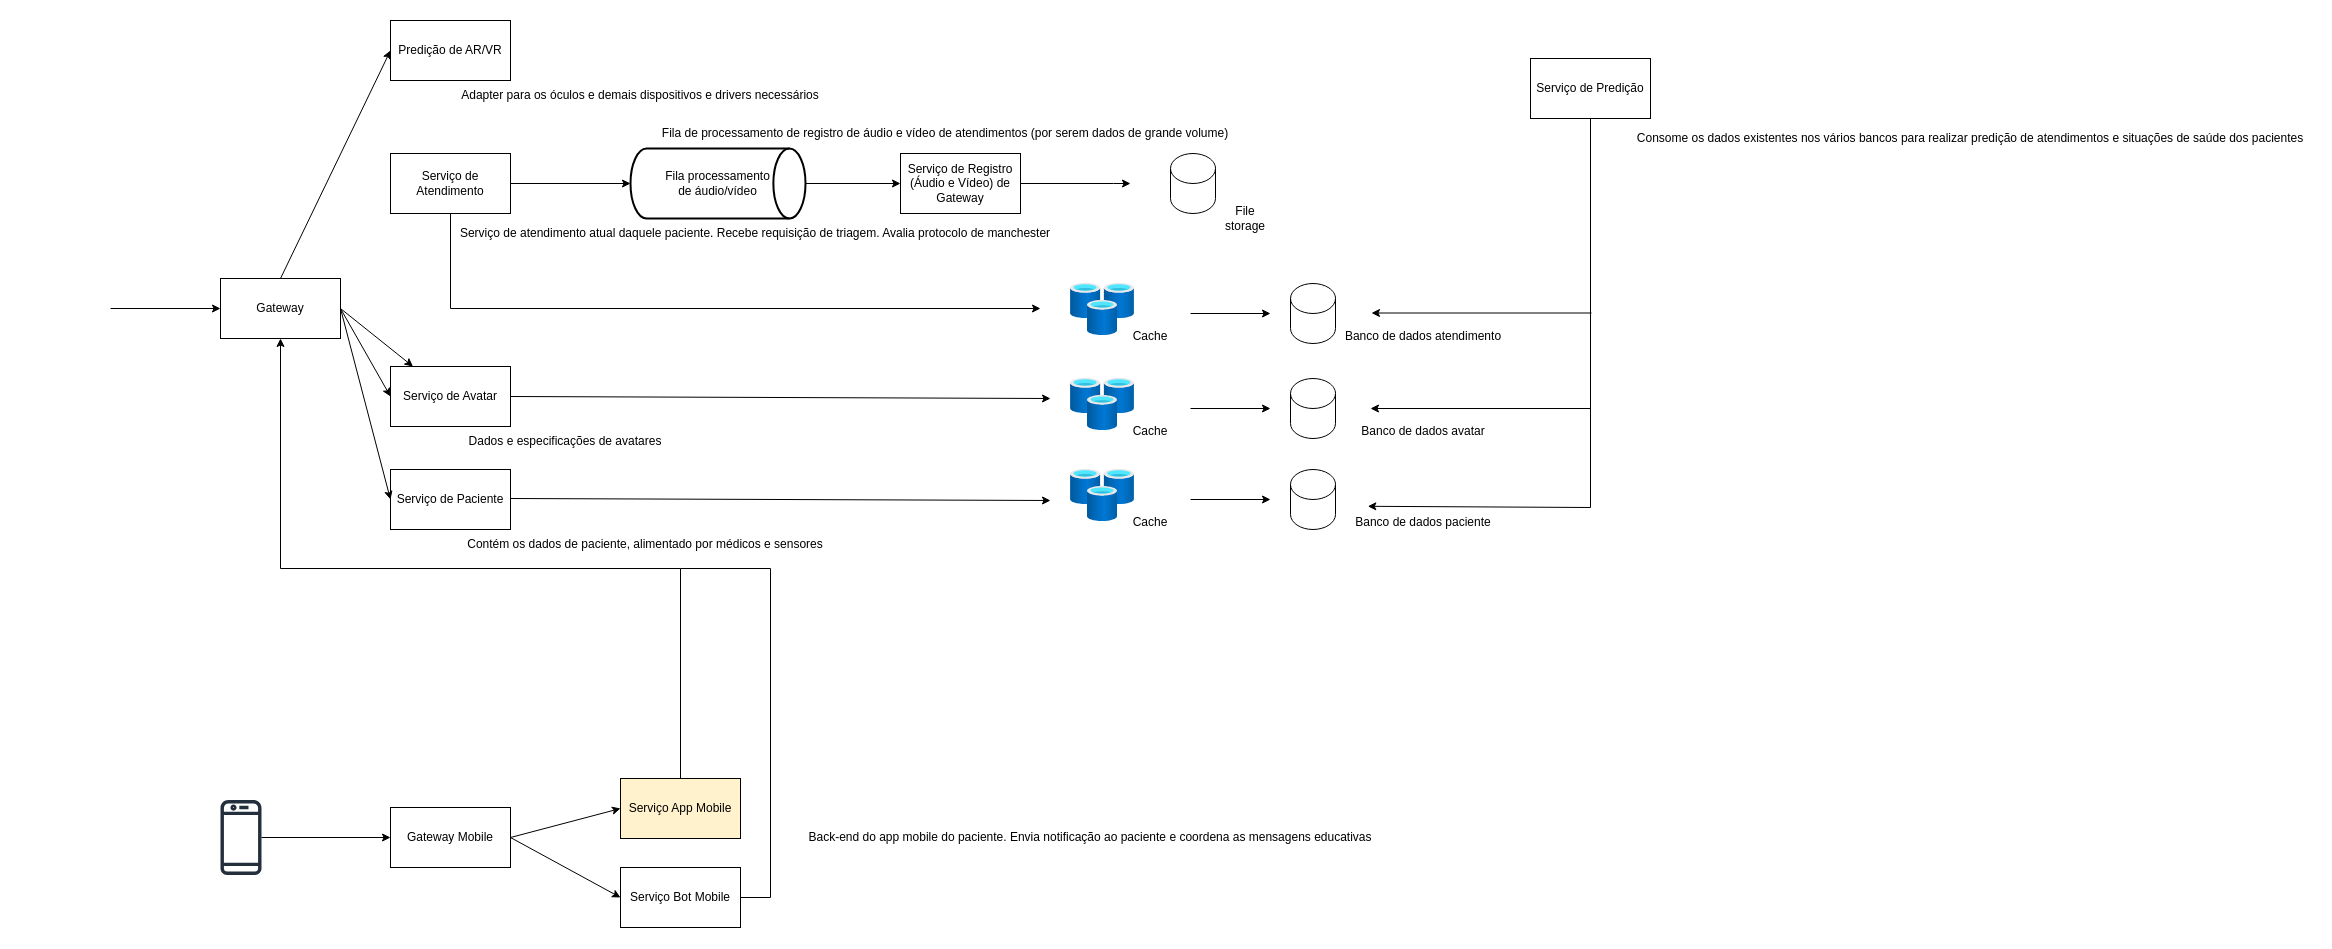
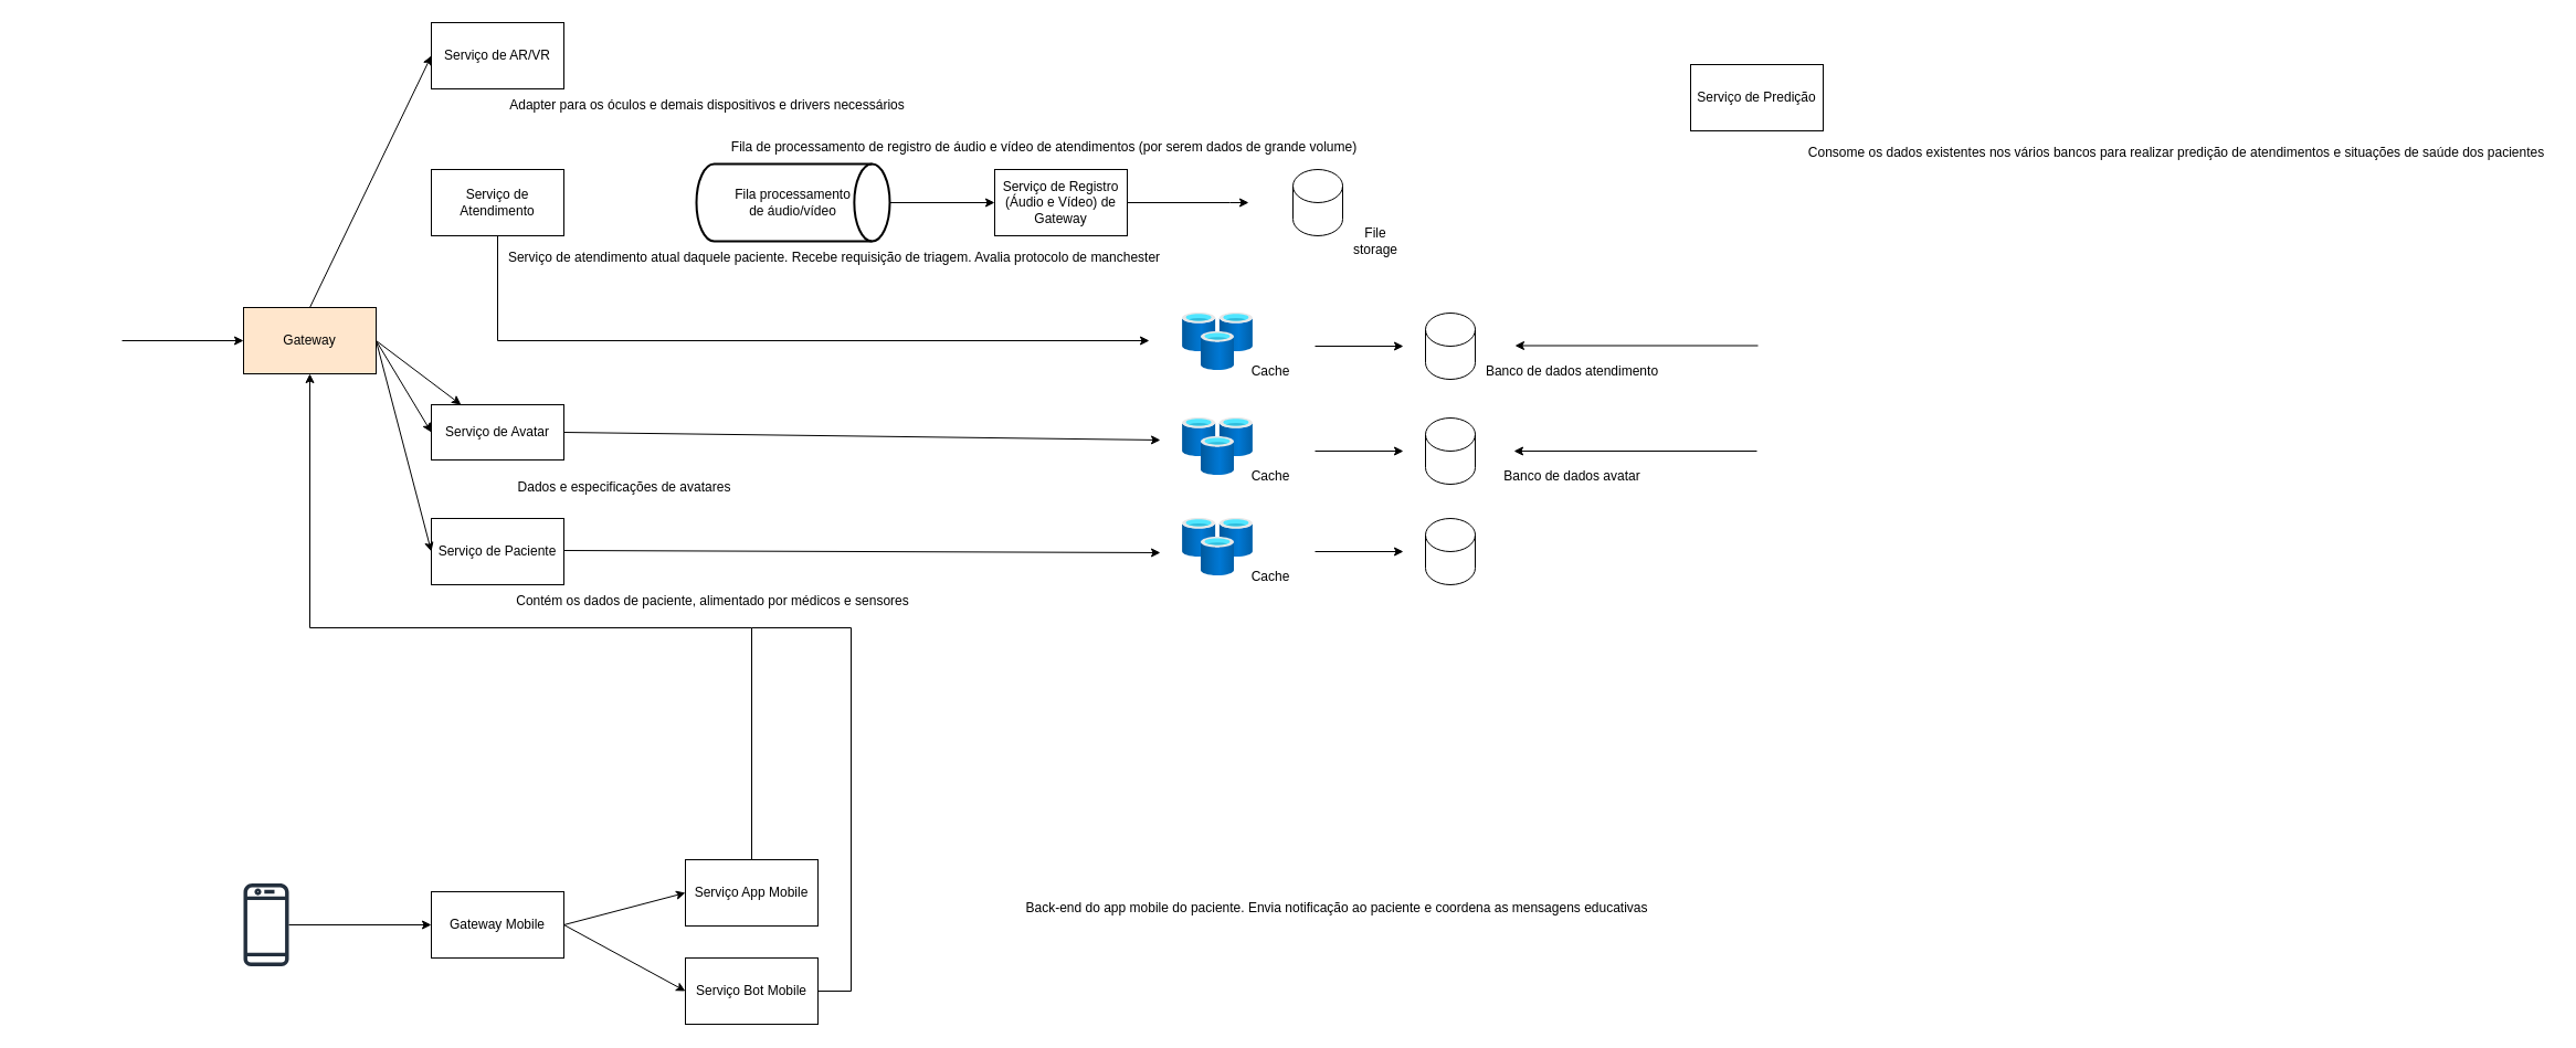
  <mxCell id="0" />
  <mxCell id="1" parent="0" />
- <mxCell id="2" value="Gateway" style="rounded=0;whiteSpace=wrap;html=1;" vertex="1" parent="1"><mxGeometry x="220" y="278" width="120" height="60" as="geometry" /></mxCell>
+ <mxCell id="2" value="Gateway" style="rounded=0;whiteSpace=wrap;html=1;fillColor=#ffe6cc;" vertex="1" parent="1"><mxGeometry x="220" y="278" width="120" height="60" as="geometry" /></mxCell>
  <mxCell id="3" value="Fila processamento &lt;br&gt;de áudio/vídeo" style="strokeWidth=2;html=1;shape=mxgraph.flowchart.direct_data;whiteSpace=wrap;" vertex="1" parent="1"><mxGeometry x="630" y="148" width="175" height="70" as="geometry" /></mxCell>
- <mxCell id="4" value="Predição de AR/VR" style="rounded=0;whiteSpace=wrap;html=1;" vertex="1" parent="1"><mxGeometry x="390" y="20" width="120" height="60" as="geometry" /></mxCell>
+ <mxCell id="4" value="Serviço de AR/VR" style="rounded=0;whiteSpace=wrap;html=1;" vertex="1" parent="1"><mxGeometry x="390" y="20" width="120" height="60" as="geometry" /></mxCell>
  <mxCell id="5" value="Serviço de Atendimento" style="rounded=0;whiteSpace=wrap;html=1;" vertex="1" parent="1"><mxGeometry x="390" y="153" width="120" height="60" as="geometry" /></mxCell>
- <mxCell id="6" value="Serviço de Avatar" style="rounded=0;whiteSpace=wrap;html=1;" vertex="1" parent="1"><mxGeometry x="390" y="366" width="120" height="60" as="geometry" /></mxCell>
+ <mxCell id="6" value="Serviço de Avatar" style="rounded=0;whiteSpace=wrap;html=1;" vertex="1" parent="1"><mxGeometry x="390" y="366" width="120" height="50" as="geometry" /></mxCell>
  <mxCell id="7" value="Serviço de Paciente" style="rounded=0;whiteSpace=wrap;html=1;" vertex="1" parent="1"><mxGeometry x="390" y="469" width="120" height="60" as="geometry" /></mxCell>
- <mxCell id="8" value="Serviço App Mobile" style="rounded=0;whiteSpace=wrap;html=1;fillColor=#fff2cc;" vertex="1" parent="1"><mxGeometry x="620" y="778" width="120" height="60" as="geometry" /></mxCell>
+ <mxCell id="8" value="Serviço App Mobile" style="rounded=0;whiteSpace=wrap;html=1;" vertex="1" parent="1"><mxGeometry x="620" y="778" width="120" height="60" as="geometry" /></mxCell>
  <mxCell id="9" value="Serviço Bot Mobile" style="rounded=0;whiteSpace=wrap;html=1;" vertex="1" parent="1"><mxGeometry x="620" y="867" width="120" height="60" as="geometry" /></mxCell>
  <mxCell id="10" value="Serviço de Registro (Áudio e Vídeo) de Gateway" style="rounded=0;whiteSpace=wrap;html=1;" vertex="1" parent="1"><mxGeometry x="900" y="153" width="120" height="60" as="geometry" /></mxCell>
  <mxCell id="11" value="Serviço de Predição" style="rounded=0;whiteSpace=wrap;html=1;" vertex="1" parent="1"><mxGeometry x="1530" y="58" width="120" height="60" as="geometry" /></mxCell>
  <mxCell id="12" value="" style="sketch=0;outlineConnect=0;fontColor=#232F3E;gradientColor=none;fillColor=#232F3D;strokeColor=none;dashed=0;verticalLabelPosition=bottom;verticalAlign=top;align=center;html=1;fontSize=12;fontStyle=0;aspect=fixed;pointerEvents=1;shape=mxgraph.aws4.mobile_client;" vertex="1" parent="1"><mxGeometry x="220" y="798" width="41" height="78" as="geometry" /></mxCell>
  <mxCell id="13" value="Adapter para os óculos e demais dispositivos e drivers necessários" style="text;html=1;strokeColor=none;fillColor=none;align=center;verticalAlign=middle;whiteSpace=wrap;rounded=0;" vertex="1" parent="1"><mxGeometry x="450" y="80" width="380" height="30" as="geometry" /></mxCell>
  <mxCell id="14" value="Gateway Mobile" style="rounded=0;whiteSpace=wrap;html=1;" vertex="1" parent="1"><mxGeometry x="390" y="807" width="120" height="60" as="geometry" /></mxCell>
  <mxCell id="15" value="" style="endArrow=classic;html=1;rounded=0;entryX=0;entryY=0.5;entryDx=0;entryDy=0;" edge="1" parent="1" source="12" target="14"><mxGeometry width="50" height="50" relative="1" as="geometry"><mxPoint x="520" y="698" as="sourcePoint" /><mxPoint x="570" y="648" as="targetPoint" /></mxGeometry></mxCell>
  <mxCell id="16" value="" style="endArrow=classic;html=1;rounded=0;entryX=0;entryY=0.5;entryDx=0;entryDy=0;exitX=1;exitY=0.5;exitDx=0;exitDy=0;" edge="1" parent="1" source="14" target="8"><mxGeometry width="50" height="50" relative="1" as="geometry"><mxPoint x="520" y="698" as="sourcePoint" /><mxPoint x="570" y="648" as="targetPoint" /></mxGeometry></mxCell>
  <mxCell id="17" value="" style="endArrow=classic;html=1;rounded=0;exitX=1;exitY=0.5;exitDx=0;exitDy=0;entryX=0;entryY=0.5;entryDx=0;entryDy=0;" edge="1" parent="1" source="14" target="9"><mxGeometry width="50" height="50" relative="1" as="geometry"><mxPoint x="520" y="698" as="sourcePoint" /><mxPoint x="570" y="648" as="targetPoint" /></mxGeometry></mxCell>
  <mxCell id="18" value="" style="shape=image;html=1;verticalAlign=top;verticalLabelPosition=bottom;labelBackgroundColor=#ffffff;imageAspect=0;aspect=fixed;image=https://cdn0.iconfinder.com/data/icons/analytic-investment-and-balanced-scorecard/512/12_3d_Glasses_Vr_Movie-128.png" vertex="1" parent="1"><mxGeometry x="20" y="258" width="100" height="100" as="geometry" /></mxCell>
  <mxCell id="19" value="" style="endArrow=classic;html=1;rounded=0;entryX=0;entryY=0.5;entryDx=0;entryDy=0;" edge="1" parent="1" target="2"><mxGeometry width="50" height="50" relative="1" as="geometry"><mxPoint x="110" y="308" as="sourcePoint" /><mxPoint x="570" y="378" as="targetPoint" /></mxGeometry></mxCell>
  <mxCell id="20" value="" style="endArrow=classic;html=1;rounded=0;exitX=0.5;exitY=0;exitDx=0;exitDy=0;entryX=0.5;entryY=1;entryDx=0;entryDy=0;" edge="1" parent="1" source="8" target="2"><mxGeometry width="50" height="50" relative="1" as="geometry"><mxPoint x="520" y="428" as="sourcePoint" /><mxPoint x="280" y="568" as="targetPoint" /><Array as="points"><mxPoint x="680" y="568" /><mxPoint x="280" y="568" /></Array></mxGeometry></mxCell>
  <mxCell id="21" value="" style="endArrow=none;html=1;rounded=0;exitX=1;exitY=0.5;exitDx=0;exitDy=0;" edge="1" parent="1" source="9"><mxGeometry width="50" height="50" relative="1" as="geometry"><mxPoint x="520" y="778" as="sourcePoint" /><mxPoint x="680" y="568" as="targetPoint" /><Array as="points"><mxPoint x="770" y="897" /><mxPoint x="770" y="568" /></Array></mxGeometry></mxCell>
- <mxCell id="22" value="" style="endArrow=classic;html=1;rounded=0;entryX=0;entryY=0.5;entryDx=0;entryDy=0;entryPerimeter=0;exitX=1;exitY=0.5;exitDx=0;exitDy=0;" edge="1" parent="1" source="5" target="3"><mxGeometry width="50" height="50" relative="1" as="geometry"><mxPoint x="520" y="343" as="sourcePoint" /><mxPoint x="570" y="293" as="targetPoint" /></mxGeometry></mxCell>
  <mxCell id="23" value="" style="endArrow=classic;html=1;rounded=0;entryX=0;entryY=0.5;entryDx=0;entryDy=0;exitX=1;exitY=0.5;exitDx=0;exitDy=0;exitPerimeter=0;" edge="1" parent="1" source="3" target="10"><mxGeometry width="50" height="50" relative="1" as="geometry"><mxPoint x="520" y="343" as="sourcePoint" /><mxPoint x="570" y="293" as="targetPoint" /></mxGeometry></mxCell>
  <mxCell id="24" value="" style="shape=cylinder3;whiteSpace=wrap;html=1;boundedLbl=1;backgroundOutline=1;size=15;" vertex="1" parent="1"><mxGeometry x="1170" y="153" width="45" height="60" as="geometry" /></mxCell>
  <mxCell id="25" value="" style="endArrow=classic;html=1;rounded=0;exitX=1;exitY=0.5;exitDx=0;exitDy=0;" edge="1" parent="1" source="10"><mxGeometry width="50" height="50" relative="1" as="geometry"><mxPoint x="920" y="343" as="sourcePoint" /><mxPoint x="1130" y="183" as="targetPoint" /><Array as="points"><mxPoint x="1113" y="183" /></Array></mxGeometry></mxCell>
  <mxCell id="26" value="File storage" style="text;html=1;strokeColor=none;fillColor=none;align=center;verticalAlign=middle;whiteSpace=wrap;rounded=0;" vertex="1" parent="1"><mxGeometry x="1215" y="203" width="60" height="30" as="geometry" /></mxCell>
  <mxCell id="27" value="" style="aspect=fixed;html=1;points=[];align=center;image;fontSize=12;image=img/lib/azure2/databases/Cache_Redis.svg;" vertex="1" parent="1"><mxGeometry x="1070" y="283" width="64" height="52" as="geometry" /></mxCell>
  <mxCell id="28" value="" style="shape=cylinder3;whiteSpace=wrap;html=1;boundedLbl=1;backgroundOutline=1;size=15;" vertex="1" parent="1"><mxGeometry x="1290" y="283" width="45" height="60" as="geometry" /></mxCell>
  <mxCell id="29" value="Banco de dados atendimento" style="text;html=1;strokeColor=none;fillColor=none;align=center;verticalAlign=middle;whiteSpace=wrap;rounded=0;" vertex="1" parent="1"><mxGeometry x="1343" y="321" width="160" height="30" as="geometry" /></mxCell>
  <mxCell id="30" value="Serviço de atendimento atual daquele paciente. Recebe requisição de triagem. Avalia protocolo de manchester" style="text;html=1;strokeColor=none;fillColor=none;align=center;verticalAlign=middle;whiteSpace=wrap;rounded=0;" vertex="1" parent="1"><mxGeometry x="450" y="218" width="610" height="30" as="geometry" /></mxCell>
  <mxCell id="31" value="" style="endArrow=classic;html=1;rounded=0;exitX=0.5;exitY=1;exitDx=0;exitDy=0;" edge="1" parent="1" source="5"><mxGeometry width="50" height="50" relative="1" as="geometry"><mxPoint x="680" y="248" as="sourcePoint" /><mxPoint x="1040" y="308" as="targetPoint" /><Array as="points"><mxPoint x="450" y="308" /></Array></mxGeometry></mxCell>
  <mxCell id="32" value="" style="endArrow=classic;html=1;rounded=0;exitX=0.5;exitY=0;exitDx=0;exitDy=0;entryX=0;entryY=0.5;entryDx=0;entryDy=0;" edge="1" parent="1" source="2" target="4"><mxGeometry width="50" height="50" relative="1" as="geometry"><mxPoint x="680" y="248" as="sourcePoint" /><mxPoint x="730" y="198" as="targetPoint" /></mxGeometry></mxCell>
  <mxCell id="33" value="" style="endArrow=classic;html=1;rounded=0;exitX=1;exitY=0.5;exitDx=0;exitDy=0;" edge="1" parent="1" source="2" target="6"><mxGeometry width="50" height="50" relative="1" as="geometry"><mxPoint x="680" y="248" as="sourcePoint" /><mxPoint x="730" y="198" as="targetPoint" /></mxGeometry></mxCell>
  <mxCell id="34" value="Cache" style="text;html=1;strokeColor=none;fillColor=none;align=center;verticalAlign=middle;whiteSpace=wrap;rounded=0;" vertex="1" parent="1"><mxGeometry x="1120" y="321" width="60" height="30" as="geometry" /></mxCell>
  <mxCell id="35" value="" style="endArrow=classic;html=1;rounded=0;" edge="1" parent="1"><mxGeometry width="50" height="50" relative="1" as="geometry"><mxPoint x="1190" y="313" as="sourcePoint" /><mxPoint x="1270" y="313" as="targetPoint" /></mxGeometry></mxCell>
  <mxCell id="36" value="Contém os dados de paciente, alimentado por médicos e sensores" style="text;html=1;strokeColor=none;fillColor=none;align=center;verticalAlign=middle;whiteSpace=wrap;rounded=0;" vertex="1" parent="1"><mxGeometry x="450" y="529" width="390" height="30" as="geometry" /></mxCell>
  <mxCell id="37" value="Dados e especificações de avatares" style="text;html=1;strokeColor=none;fillColor=none;align=center;verticalAlign=middle;whiteSpace=wrap;rounded=0;" vertex="1" parent="1"><mxGeometry x="370" y="426" width="390" height="30" as="geometry" /></mxCell>
  <mxCell id="38" value="" style="aspect=fixed;html=1;points=[];align=center;image;fontSize=12;image=img/lib/azure2/databases/Cache_Redis.svg;" vertex="1" parent="1"><mxGeometry x="1070" y="378" width="64" height="52" as="geometry" /></mxCell>
  <mxCell id="39" value="" style="shape=cylinder3;whiteSpace=wrap;html=1;boundedLbl=1;backgroundOutline=1;size=15;" vertex="1" parent="1"><mxGeometry x="1290" y="378" width="45" height="60" as="geometry" /></mxCell>
  <mxCell id="40" value="Banco de dados avatar" style="text;html=1;strokeColor=none;fillColor=none;align=center;verticalAlign=middle;whiteSpace=wrap;rounded=0;" vertex="1" parent="1"><mxGeometry x="1343" y="416" width="160" height="30" as="geometry" /></mxCell>
  <mxCell id="41" value="Cache" style="text;html=1;strokeColor=none;fillColor=none;align=center;verticalAlign=middle;whiteSpace=wrap;rounded=0;" vertex="1" parent="1"><mxGeometry x="1120" y="416" width="60" height="30" as="geometry" /></mxCell>
  <mxCell id="42" value="" style="endArrow=classic;html=1;rounded=0;" edge="1" parent="1"><mxGeometry width="50" height="50" relative="1" as="geometry"><mxPoint x="1190" y="408" as="sourcePoint" /><mxPoint x="1270" y="408" as="targetPoint" /></mxGeometry></mxCell>
  <mxCell id="43" value="" style="aspect=fixed;html=1;points=[];align=center;image;fontSize=12;image=img/lib/azure2/databases/Cache_Redis.svg;" vertex="1" parent="1"><mxGeometry x="1070" y="469" width="64" height="52" as="geometry" /></mxCell>
  <mxCell id="44" value="" style="shape=cylinder3;whiteSpace=wrap;html=1;boundedLbl=1;backgroundOutline=1;size=15;" vertex="1" parent="1"><mxGeometry x="1290" y="469" width="45" height="60" as="geometry" /></mxCell>
- <mxCell id="45" value="Banco de dados paciente" style="text;html=1;strokeColor=none;fillColor=none;align=center;verticalAlign=middle;whiteSpace=wrap;rounded=0;" vertex="1" parent="1"><mxGeometry x="1343" y="507" width="160" height="30" as="geometry" /></mxCell>
  <mxCell id="46" value="Cache" style="text;html=1;strokeColor=none;fillColor=none;align=center;verticalAlign=middle;whiteSpace=wrap;rounded=0;" vertex="1" parent="1"><mxGeometry x="1120" y="507" width="60" height="30" as="geometry" /></mxCell>
  <mxCell id="47" value="" style="endArrow=classic;html=1;rounded=0;" edge="1" parent="1"><mxGeometry width="50" height="50" relative="1" as="geometry"><mxPoint x="1190" y="499" as="sourcePoint" /><mxPoint x="1270" y="499" as="targetPoint" /></mxGeometry></mxCell>
  <mxCell id="48" value="" style="endArrow=classic;html=1;rounded=0;exitX=1;exitY=0.5;exitDx=0;exitDy=0;" edge="1" parent="1" source="6"><mxGeometry width="50" height="50" relative="1" as="geometry"><mxPoint x="780" y="318" as="sourcePoint" /><mxPoint x="1050" y="398" as="targetPoint" /></mxGeometry></mxCell>
  <mxCell id="49" value="" style="endArrow=classic;html=1;rounded=0;exitX=1;exitY=0.5;exitDx=0;exitDy=0;" edge="1" parent="1"><mxGeometry width="50" height="50" relative="1" as="geometry"><mxPoint x="510" y="498" as="sourcePoint" /><mxPoint x="1050" y="500" as="targetPoint" /></mxGeometry></mxCell>
  <mxCell id="50" value="" style="endArrow=classic;html=1;rounded=0;entryX=0;entryY=0.5;entryDx=0;entryDy=0;" edge="1" parent="1" target="6"><mxGeometry width="50" height="50" relative="1" as="geometry"><mxPoint x="340" y="308" as="sourcePoint" /><mxPoint x="790" y="548" as="targetPoint" /></mxGeometry></mxCell>
  <mxCell id="51" value="" style="endArrow=classic;html=1;rounded=0;entryX=0;entryY=0.5;entryDx=0;entryDy=0;exitX=1;exitY=0.5;exitDx=0;exitDy=0;" edge="1" parent="1" source="2" target="7"><mxGeometry width="50" height="50" relative="1" as="geometry"><mxPoint x="350" y="318" as="sourcePoint" /><mxPoint x="400" y="406" as="targetPoint" /></mxGeometry></mxCell>
  <mxCell id="52" value="Fila de processamento de registro de áudio e vídeo de atendimentos (por serem dados de grande volume)" style="text;html=1;strokeColor=none;fillColor=none;align=center;verticalAlign=middle;whiteSpace=wrap;rounded=0;" vertex="1" parent="1"><mxGeometry x="640" y="118" width="610" height="30" as="geometry" /></mxCell>
- <mxCell id="53" value="Back-end do app mobile do paciente. Envia notificação ao paciente e coordena as mensagens educativas" style="text;html=1;strokeColor=none;fillColor=none;align=center;verticalAlign=middle;whiteSpace=wrap;rounded=0;" vertex="1" parent="1"><mxGeometry x="780" y="822" width="620" height="30" as="geometry" /></mxCell>
+ <mxCell id="53" value="Back-end do app mobile do paciente. Envia notificação ao paciente e coordena as mensagens educativas" style="text;html=1;strokeColor=none;fillColor=none;align=center;verticalAlign=middle;whiteSpace=wrap;rounded=0;" vertex="1" parent="1"><mxGeometry x="900" y="807" width="620" height="30" as="geometry" /></mxCell>
  <mxCell id="54" value="Consome os dados existentes nos vários bancos para realizar predição de atendimentos e situações de saúde dos pacientes" style="text;html=1;strokeColor=none;fillColor=none;align=center;verticalAlign=middle;whiteSpace=wrap;rounded=0;" vertex="1" parent="1"><mxGeometry x="1630" y="123" width="680" height="30" as="geometry" /></mxCell>
- <mxCell id="55" value="" style="endArrow=classic;html=1;rounded=0;exitX=0.5;exitY=1;exitDx=0;exitDy=0;entryX=0.152;entryY=-0.04;entryDx=0;entryDy=0;entryPerimeter=0;" edge="1" parent="1" source="11" target="45"><mxGeometry width="50" height="50" relative="1" as="geometry"><mxPoint x="1630" y="258" as="sourcePoint" /><mxPoint x="1590" y="508" as="targetPoint" /><Array as="points"><mxPoint x="1590" y="507" /></Array></mxGeometry></mxCell>
  <mxCell id="56" value="" style="endArrow=classic;html=1;rounded=0;" edge="1" parent="1"><mxGeometry width="50" height="50" relative="1" as="geometry"><mxPoint x="1590" y="408" as="sourcePoint" /><mxPoint x="1370" y="408" as="targetPoint" /></mxGeometry></mxCell>
  <mxCell id="57" value="" style="endArrow=classic;html=1;rounded=0;" edge="1" parent="1"><mxGeometry width="50" height="50" relative="1" as="geometry"><mxPoint x="1591" y="312.5" as="sourcePoint" /><mxPoint x="1371" y="312.5" as="targetPoint" /></mxGeometry></mxCell>
